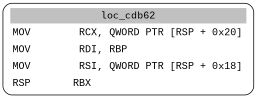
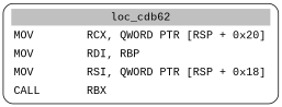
  digraph {
-   n1 [fontname="Courier New" label=<<table border="0" cellborder="0" cellpadding="3"><tr><td align="center" colspan="2" bgcolor="grey">loc_cdb62</td></tr><tr><td align="left">MOV        RCX, QWORD PTR [RSP + 0x20]</td></tr><tr><td align="left">MOV        RDI, RBP</td></tr><tr><td align="left">MOV        RSI, QWORD PTR [RSP + 0x18]</td></tr><tr><td align="left">RSP       RBX</td></tr></table>> shape=Mrecord]
+   n1 [fontname="Courier New" label=<<table border="0" cellborder="0" cellpadding="3"><tr><td align="center" colspan="2" bgcolor="grey">loc_cdb62</td></tr><tr><td align="left">MOV        RCX, QWORD PTR [RSP + 0x20]</td></tr><tr><td align="left">MOV        RDI, RBP</td></tr><tr><td align="left">MOV        RSI, QWORD PTR [RSP + 0x18]</td></tr><tr><td align="left">CALL       RBX</td></tr></table>> shape=Mrecord]
  }
